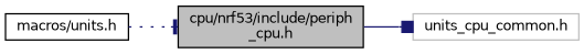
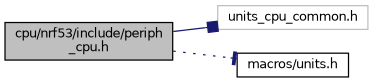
  digraph {
    rankdir=LR
    node [color=black fillcolor=white fontname=Helvetica fontsize=10 shape=record style=filled]
    edge [color=midnightblue fontname=Helvetica fontsize=10 labelfontname=Helvetica labelfontsize=10]
    n1 [fillcolor=grey75 fontcolor=black height=0.2 label="cpu/nrf53/include/periph\l_cpu.h" width=0.4]
    n2 [color=grey75 height=0.2 label="units_cpu_common.h" width=0.4]
    n3 [height=0.2 label="macros/units.h" width=0.4]
    n1 -> n2 [arrowhead=box style=solid]
-   n3 -> n1 [arrowhead=tee style=dotted]
+   n1 -> n3 [arrowhead=tee style=dotted]
  }
